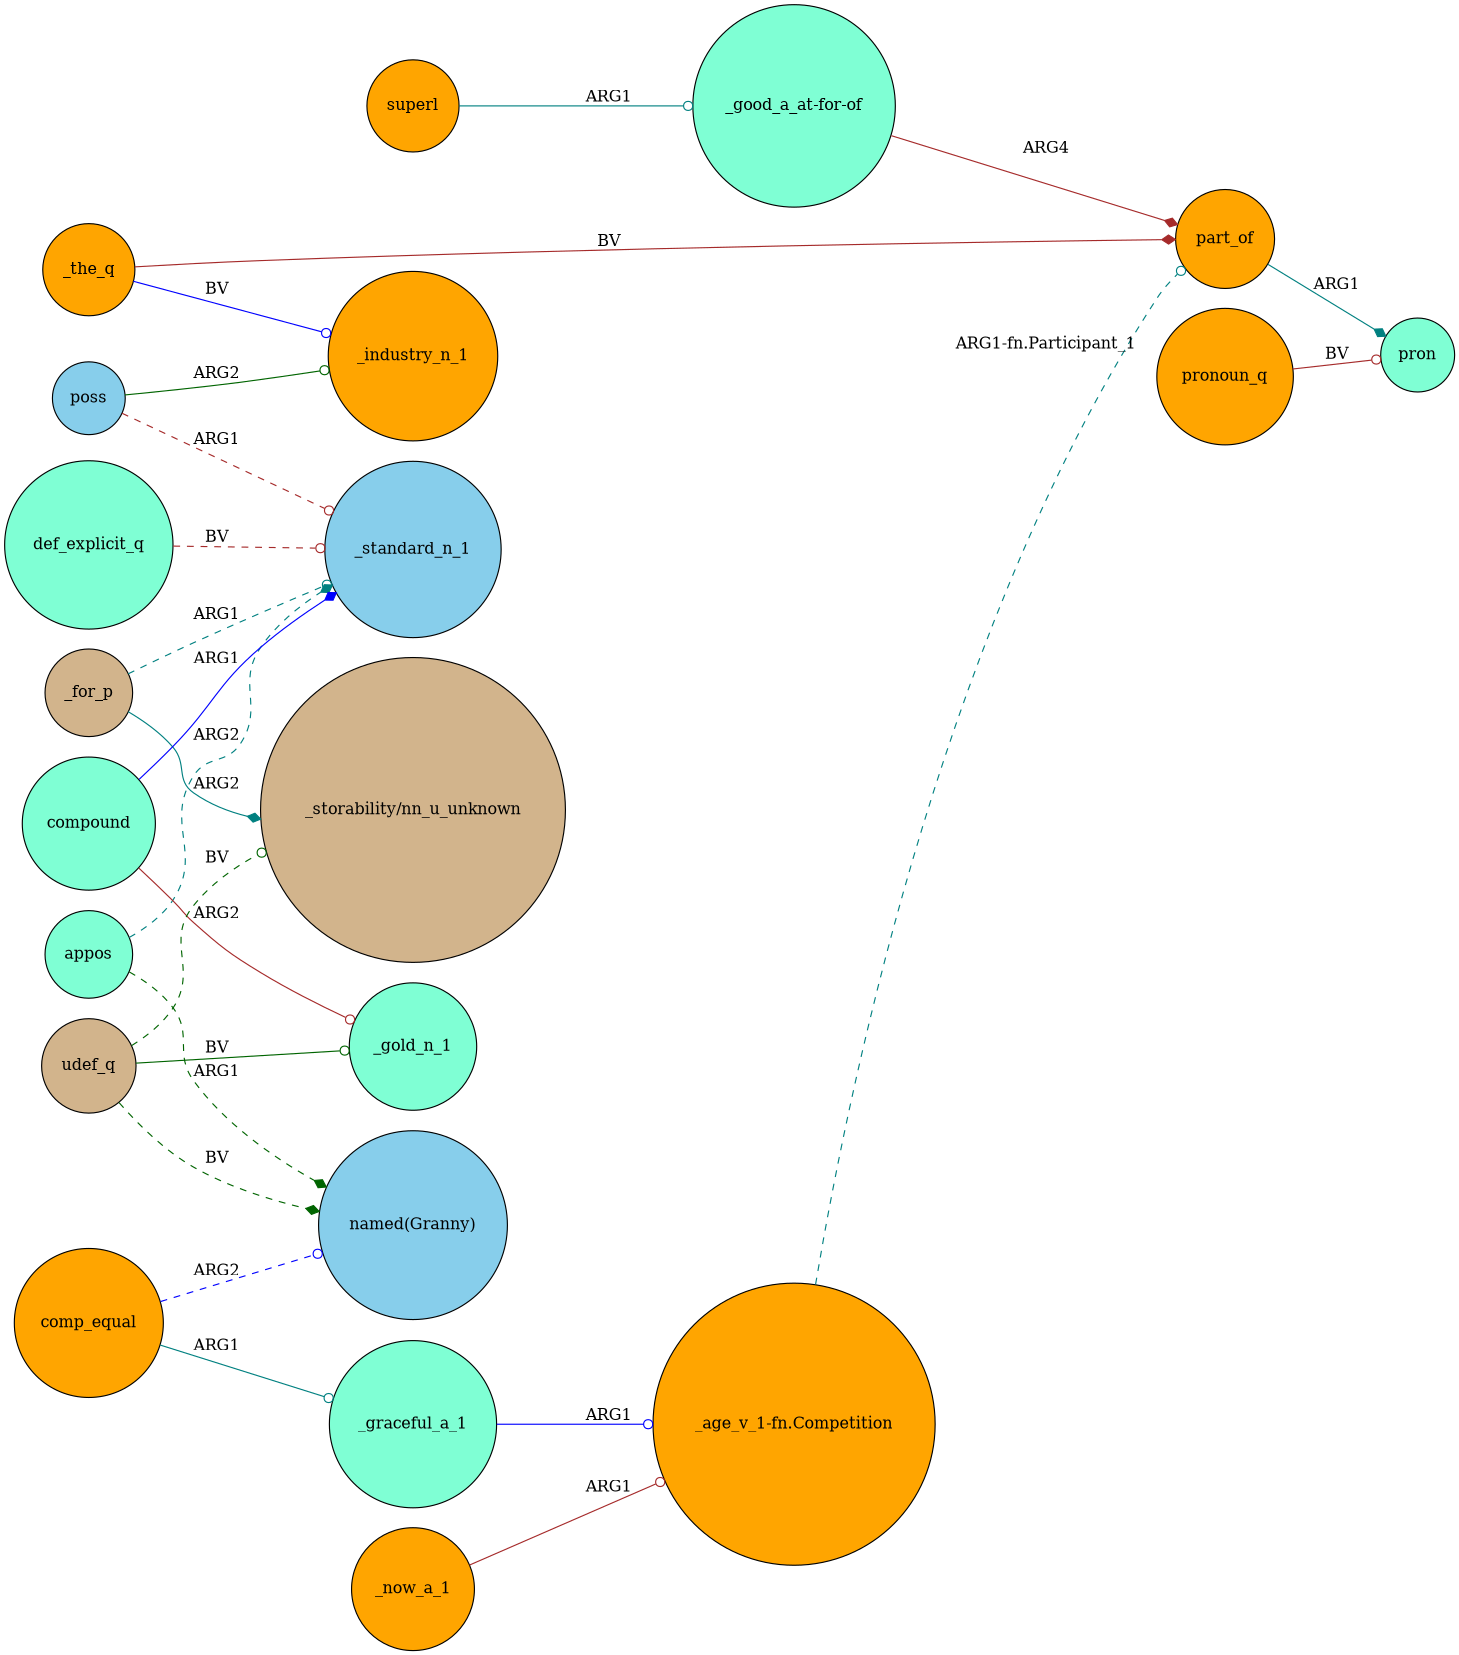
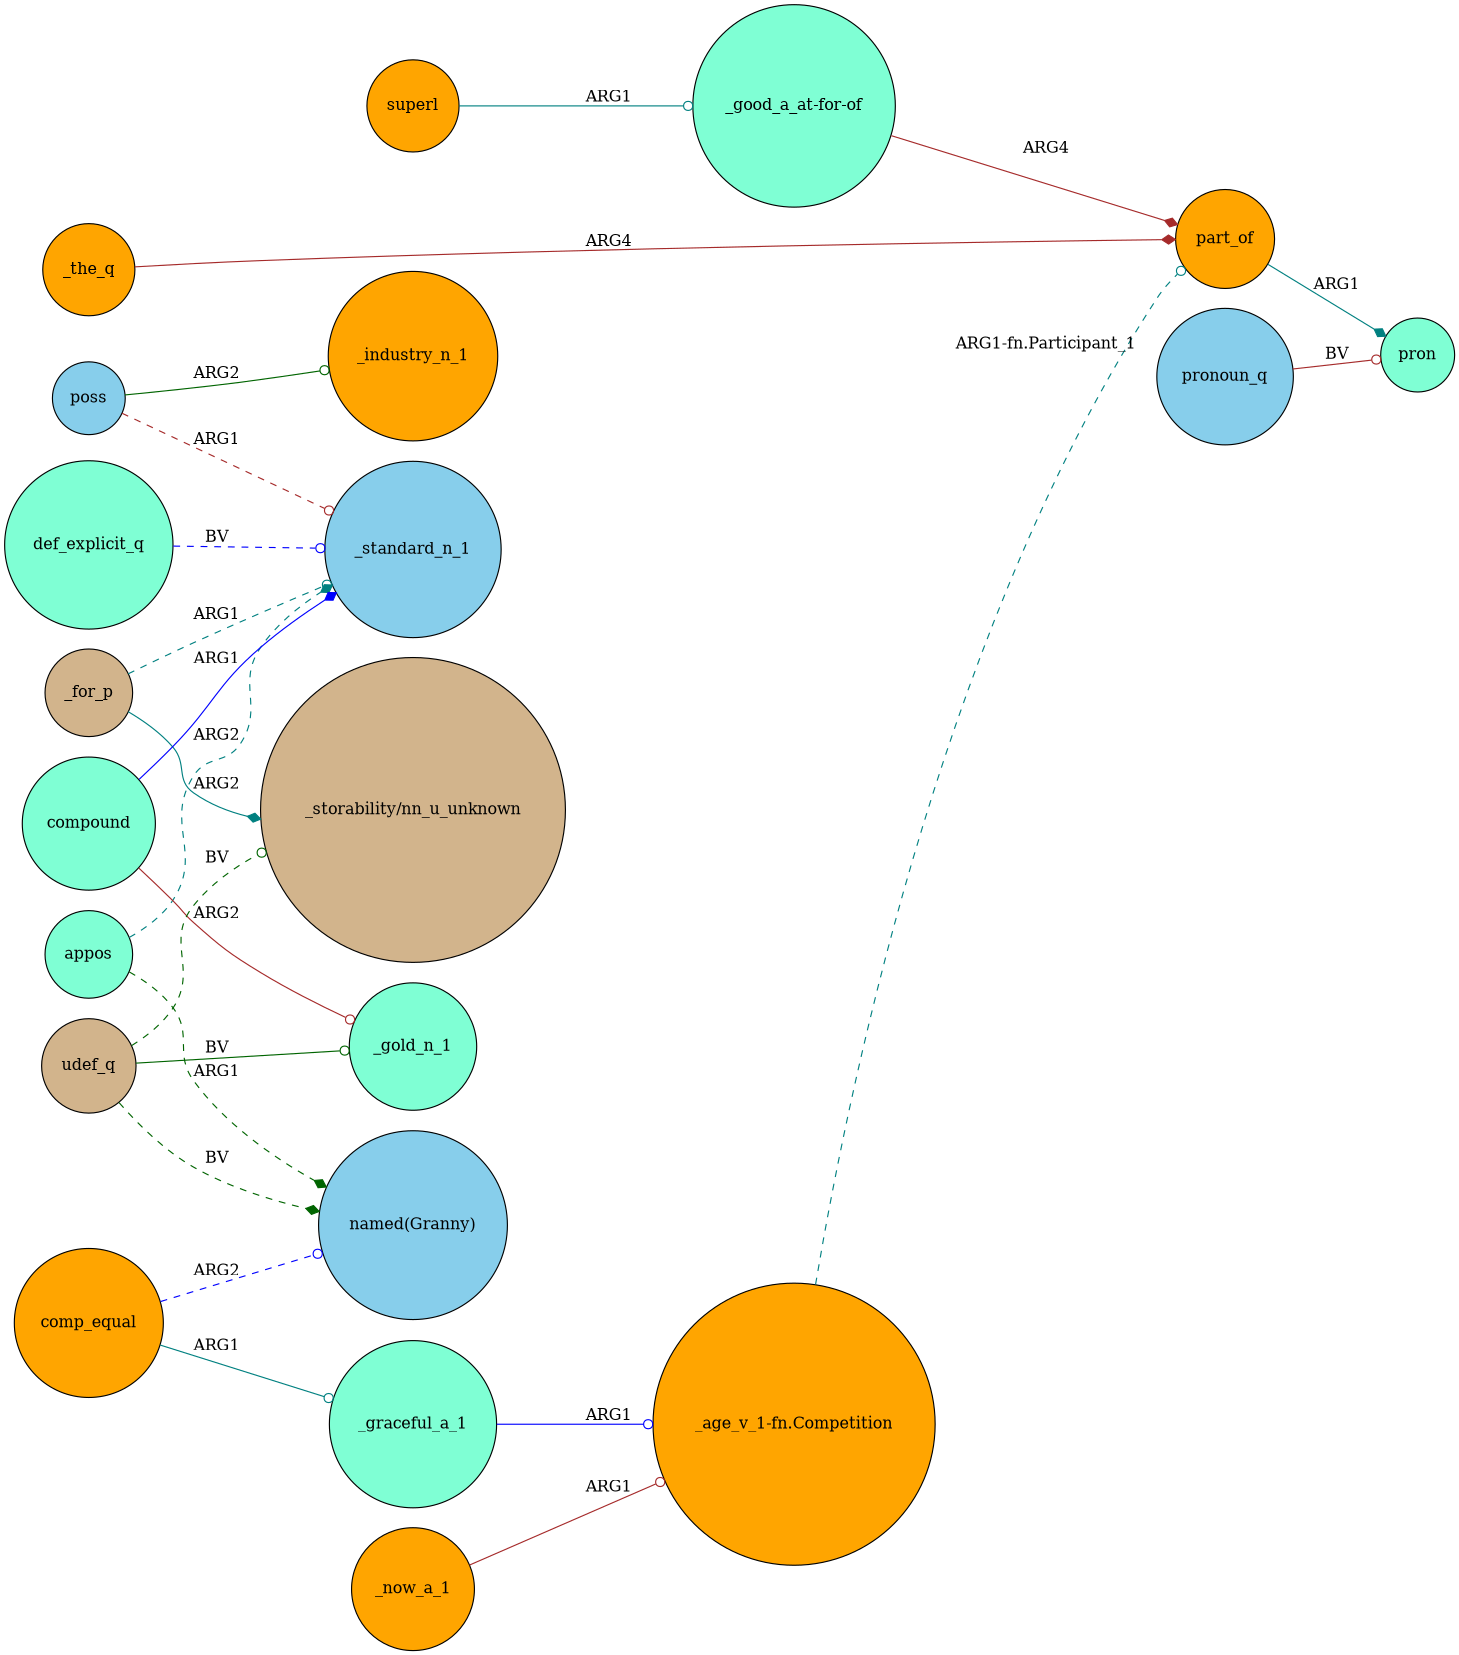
  digraph {
    rankdir=LR
    node [fillcolor=orange shape=circle style=filled]
    edge [arrowhead=odot color=teal style=solid]
    superl
    "_good_a_at-for-of" [fillcolor=aquamarine]
    part_of
    pron [fillcolor=aquamarine]
    _the_q
    _industry_n_1
    _for_p [fillcolor=tan]
    _standard_n_1 [fillcolor=skyblue]
    "_storability/nn_u_unknown" [fillcolor=tan]
    appos [fillcolor=aquamarine]
    "named(Granny)" [fillcolor=skyblue]
    compound [fillcolor=aquamarine]
    _gold_n_1 [fillcolor=aquamarine]
    "_age_v_1-fn.Competition"
    _graceful_a_1 [fillcolor=aquamarine]
    _now_a_1
    poss [fillcolor=skyblue]
-   pronoun_q
+   pronoun_q [fillcolor=skyblue]
    udef_q [fillcolor=tan]
    comp_equal
    def_explicit_q [fillcolor=aquamarine]
    superl -> "_good_a_at-for-of" [label=ARG1]
    "_good_a_at-for-of" -> part_of [arrowhead=diamond color=brown label=ARG4]
    part_of -> pron [arrowhead=diamond label=ARG1]
-   _the_q -> part_of [arrowhead=diamond color=brown label=BV]
-   _the_q -> _industry_n_1 [color=blue label=BV]
+   _the_q -> part_of [arrowhead=diamond color=brown label=ARG4]
    _for_p -> _standard_n_1 [label=ARG1 style=dashed]
    _for_p -> "_storability/nn_u_unknown" [arrowhead=diamond label=ARG2]
    appos -> _standard_n_1 [arrowhead=diamond label=ARG2 style=dashed]
    appos -> "named(Granny)" [arrowhead=diamond color=darkgreen label=ARG1 style=dashed]
    compound -> _standard_n_1 [arrowhead=diamond color=blue label=ARG1]
    compound -> _gold_n_1 [color=brown label=ARG2]
    "_age_v_1-fn.Competition" -> part_of [label="ARG1-fn.Participant_1" style=dashed]
    _graceful_a_1 -> "_age_v_1-fn.Competition" [color=blue label=ARG1]
    _now_a_1 -> "_age_v_1-fn.Competition" [color=brown label=ARG1]
    poss -> _industry_n_1 [color=darkgreen label=ARG2]
    poss -> _standard_n_1 [color=brown label=ARG1 style=dashed]
    pronoun_q -> pron [color=brown label=BV]
    udef_q -> "_storability/nn_u_unknown" [color=darkgreen label=BV style=dashed]
    udef_q -> "named(Granny)" [arrowhead=diamond color=darkgreen label=BV style=dashed]
    udef_q -> _gold_n_1 [color=darkgreen label=BV]
    comp_equal -> "named(Granny)" [color=blue label=ARG2 style=dashed]
    comp_equal -> _graceful_a_1 [label=ARG1]
-   def_explicit_q -> _standard_n_1 [color=brown label=BV style=dashed]
+   def_explicit_q -> _standard_n_1 [color=blue label=BV style=dashed]
  }
